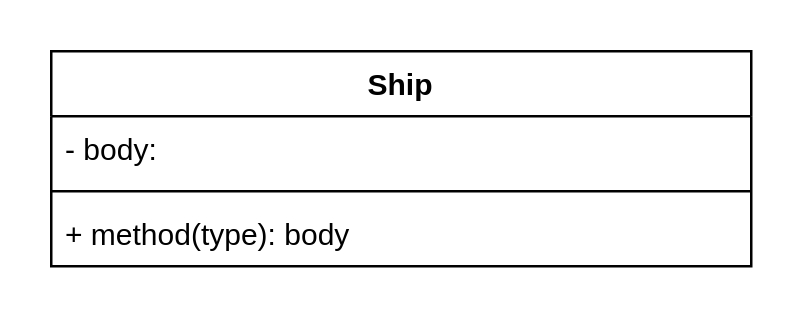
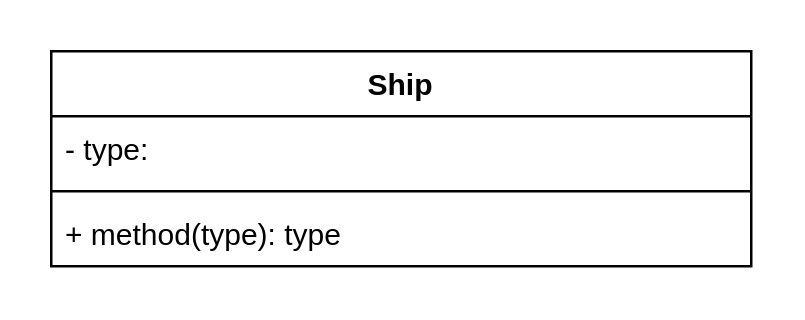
  <mxCell id="0" />
  <mxCell id="1" parent="0" />
  <mxCell id="2" value="Ship" style="swimlane;fontStyle=1;align=center;verticalAlign=top;childLayout=stackLayout;horizontal=1;startSize=26;horizontalStack=0;resizeParent=1;resizeParentMax=0;resizeLast=0;collapsible=1;marginBottom=0;" vertex="1" parent="1"><mxGeometry x="20" y="20" width="280" height="86" as="geometry" /></mxCell>
- <mxCell id="3" value="- body:" style="text;strokeColor=none;fillColor=none;align=left;verticalAlign=top;spacingLeft=4;spacingRight=4;overflow=hidden;rotatable=0;points=[[0,0.5],[1,0.5]];portConstraint=eastwest;" vertex="1" parent="2"><mxGeometry y="26" width="280" height="26" as="geometry" /></mxCell>
+ <mxCell id="3" value="- type:" style="text;strokeColor=none;fillColor=none;align=left;verticalAlign=top;spacingLeft=4;spacingRight=4;overflow=hidden;rotatable=0;points=[[0,0.5],[1,0.5]];portConstraint=eastwest;" vertex="1" parent="2"><mxGeometry y="26" width="280" height="26" as="geometry" /></mxCell>
  <mxCell id="4" value="" style="line;strokeWidth=1;fillColor=none;align=left;verticalAlign=middle;spacingTop=-1;spacingLeft=3;spacingRight=3;rotatable=0;labelPosition=right;points=[];portConstraint=eastwest;" vertex="1" parent="2"><mxGeometry y="52" width="280" height="8" as="geometry" /></mxCell>
- <mxCell id="5" value="+ method(type): body" style="text;strokeColor=none;fillColor=none;align=left;verticalAlign=top;spacingLeft=4;spacingRight=4;overflow=hidden;rotatable=0;points=[[0,0.5],[1,0.5]];portConstraint=eastwest;" vertex="1" parent="2"><mxGeometry y="60" width="280" height="26" as="geometry" /></mxCell>
+ <mxCell id="5" value="+ method(type): type" style="text;strokeColor=none;fillColor=none;align=left;verticalAlign=top;spacingLeft=4;spacingRight=4;overflow=hidden;rotatable=0;points=[[0,0.5],[1,0.5]];portConstraint=eastwest;" vertex="1" parent="2"><mxGeometry y="60" width="280" height="26" as="geometry" /></mxCell>
